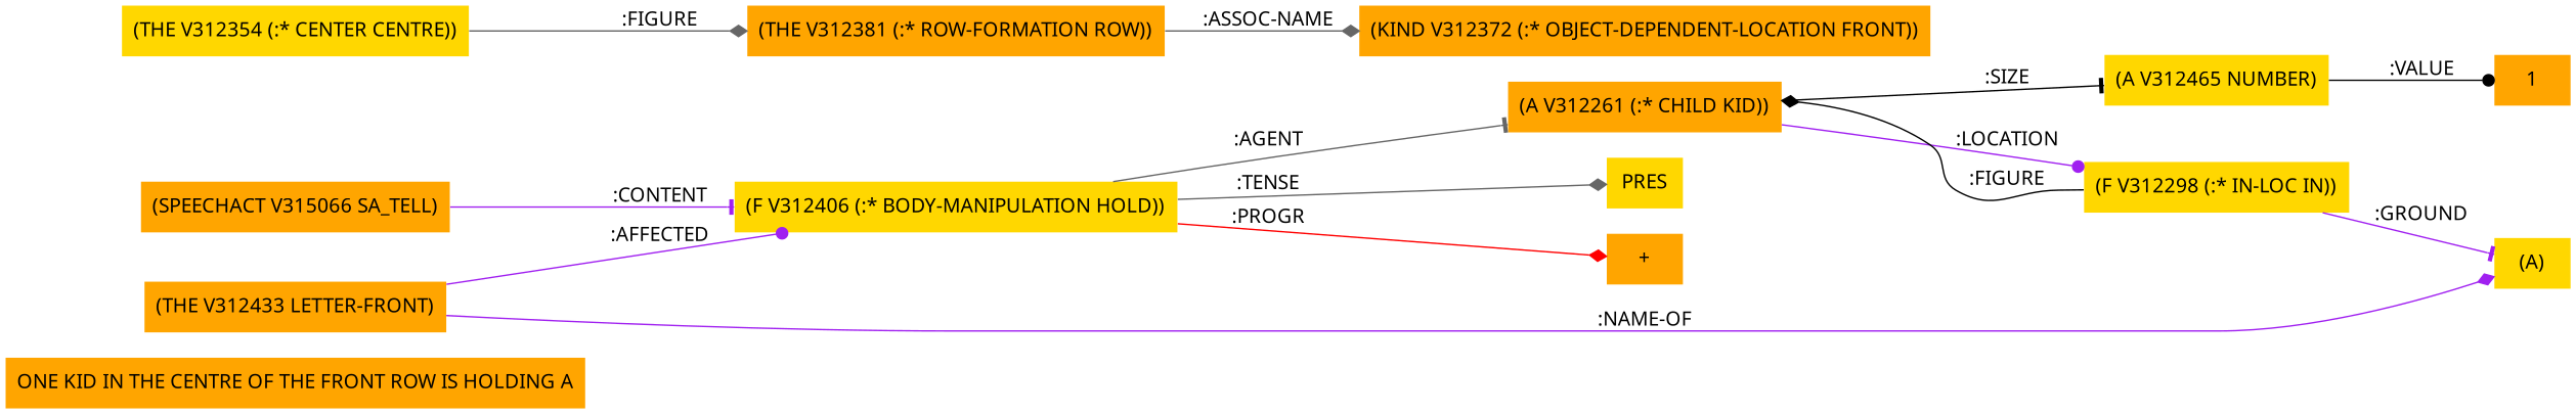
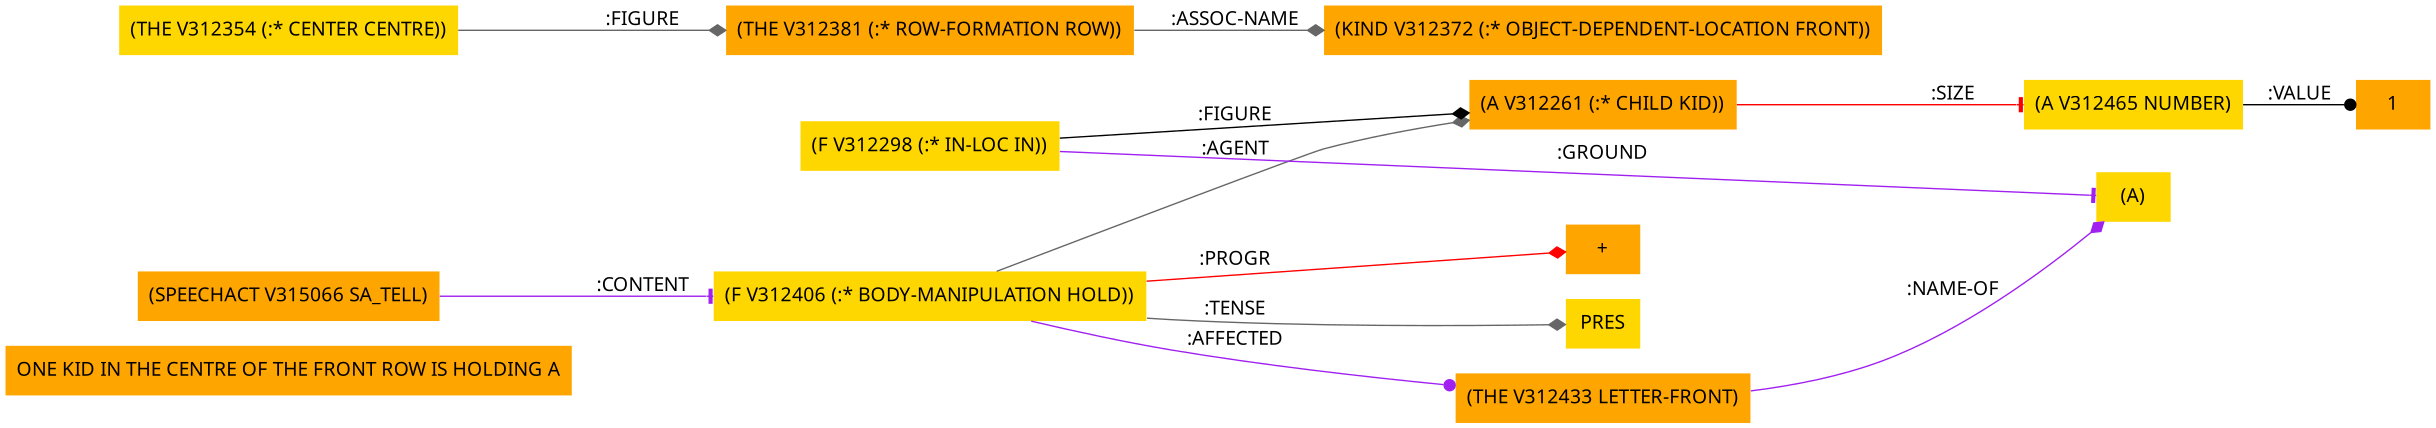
  digraph {
    fontname="Noto Sans"
    rankdir=LR
    node [fillcolor=orange fontname="Noto Sans" shape=none style=filled]
    edge [arrowhead=diamond color=purple fontname="Noto Sans"]
    "ONE KID IN THE CENTRE OF THE FRONT ROW IS HOLDING A"
    n2 [label="(SPEECHACT V315066 SA_TELL)"]
    n3 [fillcolor=gold label="(F V312406 (:* BODY-MANIPULATION HOLD))"]
    n4 [label="(A V312261 (:* CHILD KID))"]
    n5 [label="(THE V312433 LETTER-FRONT)"]
    n6 [fillcolor=gold label=PRES]
    n7 [label="+"]
    n8 [fillcolor=gold label="(A V312465 NUMBER)"]
    n9 [fillcolor=gold label="(F V312298 (:* IN-LOC IN))"]
    n10 [fillcolor=gold label="(A)"]
    n11 [label=1]
    n12 [fillcolor=gold label="(THE V312354 (:* CENTER CENTRE))"]
    n13 [label="(THE V312381 (:* ROW-FORMATION ROW))"]
    n14 [label="(KIND V312372 (:* OBJECT-DEPENDENT-LOCATION FRONT))"]
    n2 -> n3 [arrowhead=tee label=":CONTENT"]
-   n3 -> n4 [arrowhead=tee color=gray40 label=":AGENT"]
-   n5 -> n3 [arrowhead=dot label=":AFFECTED"]
+   n3 -> n4 [color=gray40 label=":AGENT"]
+   n3 -> n5 [arrowhead=dot label=":AFFECTED"]
    n3 -> n6 [color=gray40 label=":TENSE"]
    n3 -> n7 [color=red label=":PROGR"]
-   n4 -> n8 [arrowhead=tee color=black label=":SIZE"]
-   n4 -> n9 [arrowhead=dot label=":LOCATION"]
+   n4 -> n8 [arrowhead=tee color=red label=":SIZE"]
    n5 -> n10 [label=":NAME-OF"]
    n8 -> n11 [arrowhead=dot color=black label=":VALUE"]
    n9 -> n4 [color=black label=":FIGURE"]
    n9 -> n10 [arrowhead=tee label=":GROUND"]
    n12 -> n13 [color=gray40 label=":FIGURE"]
    n13 -> n14 [color=gray40 label=":ASSOC-NAME"]
  }
